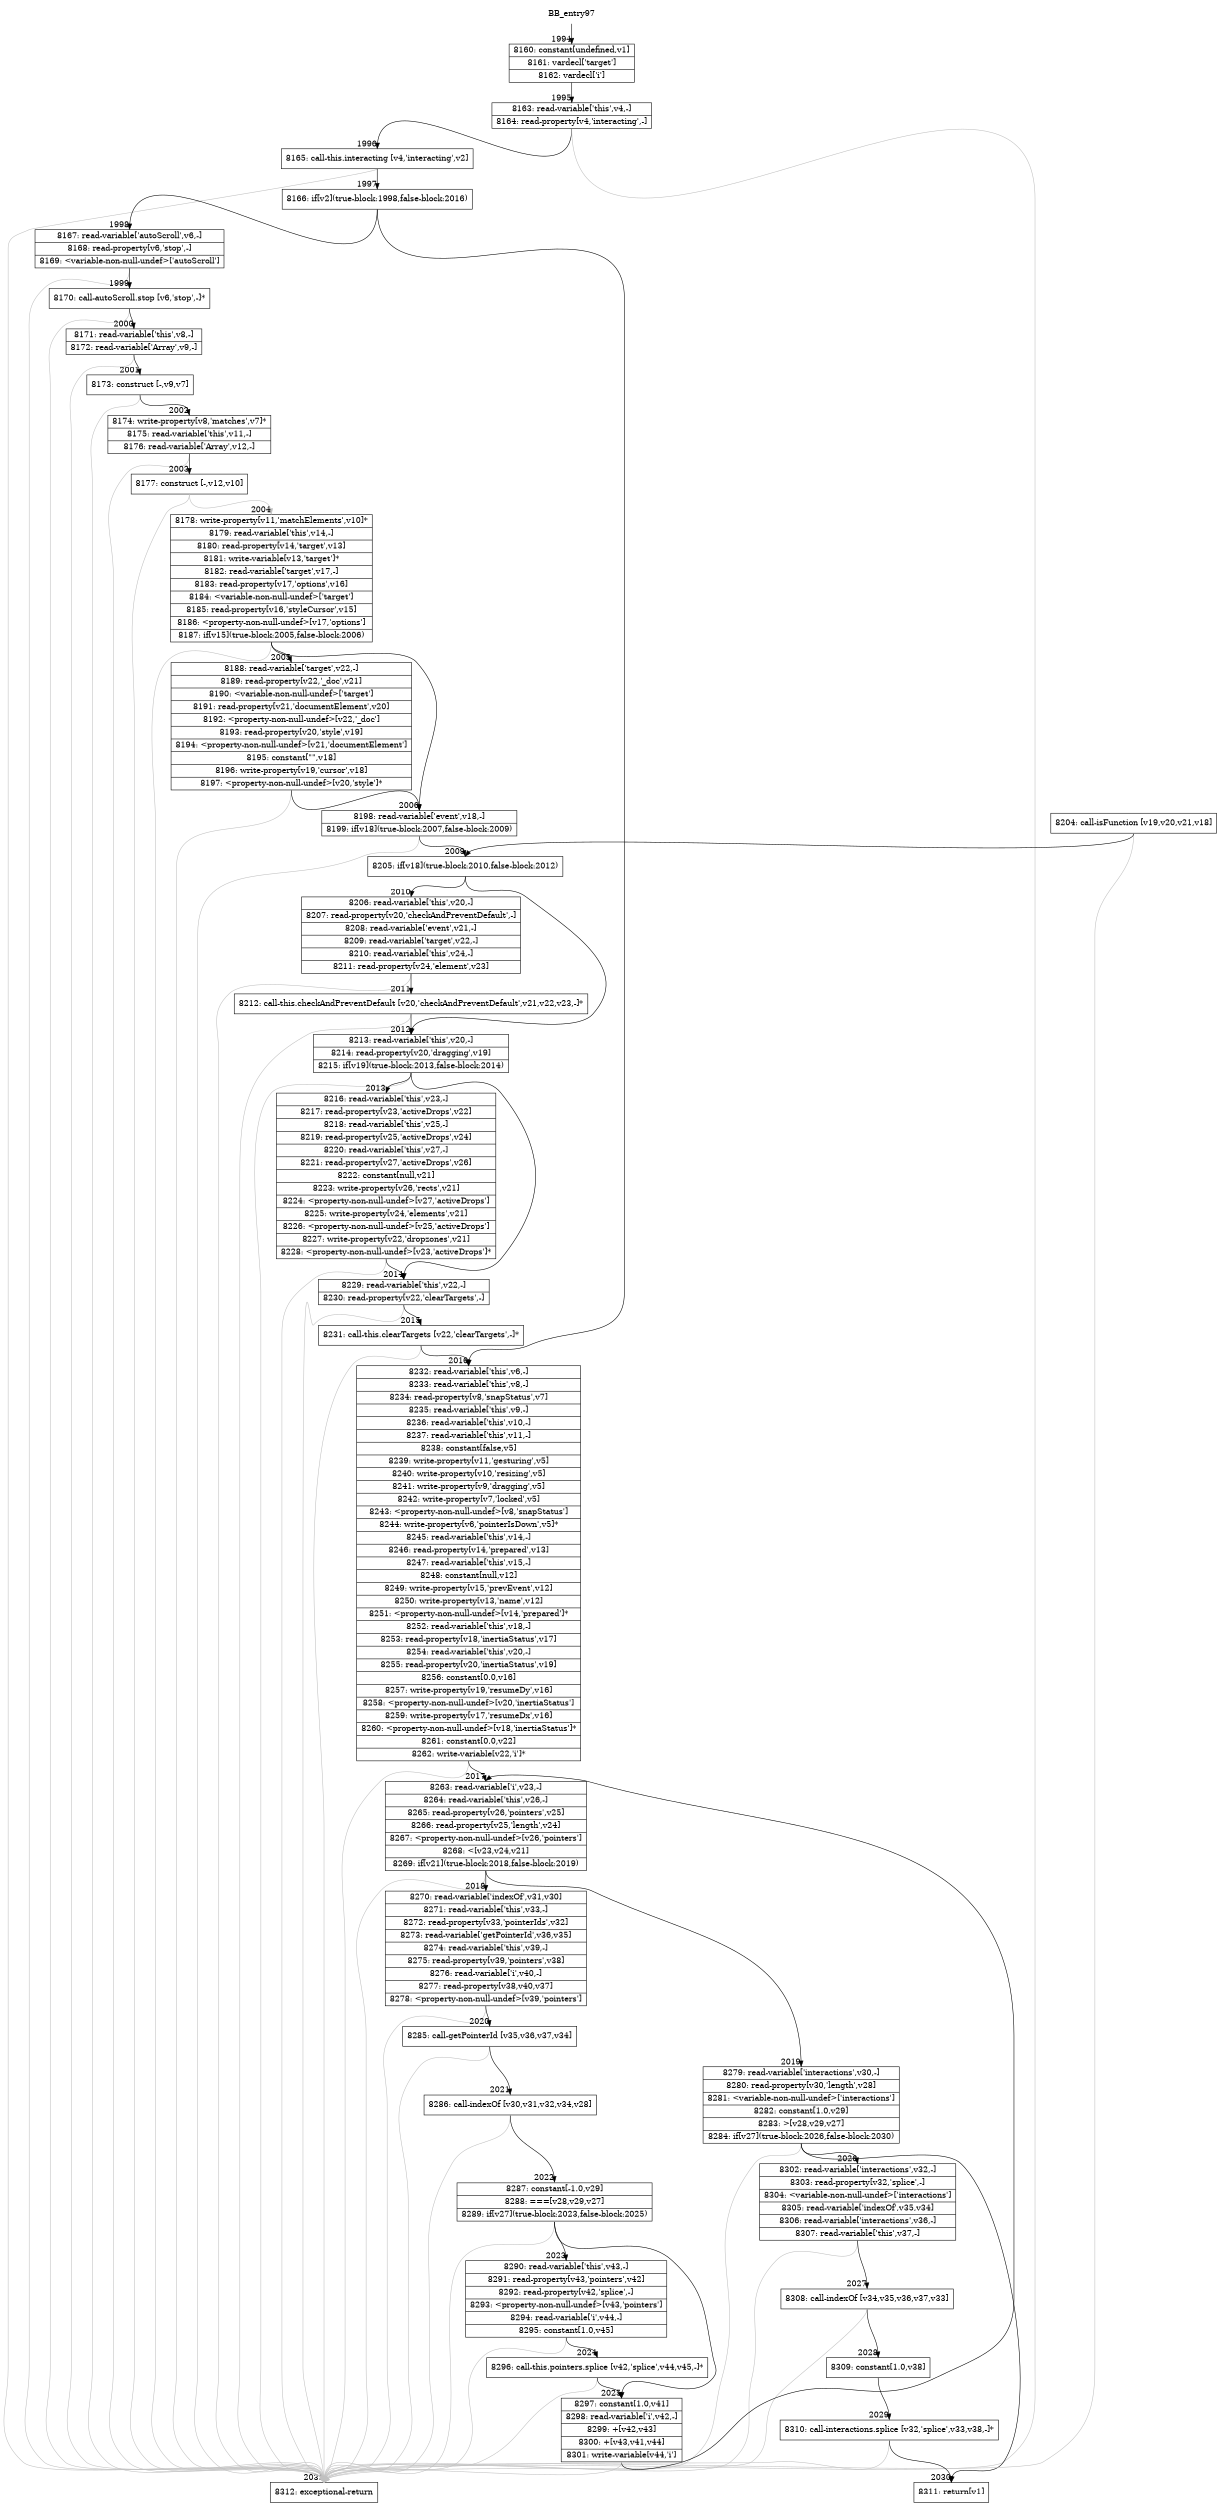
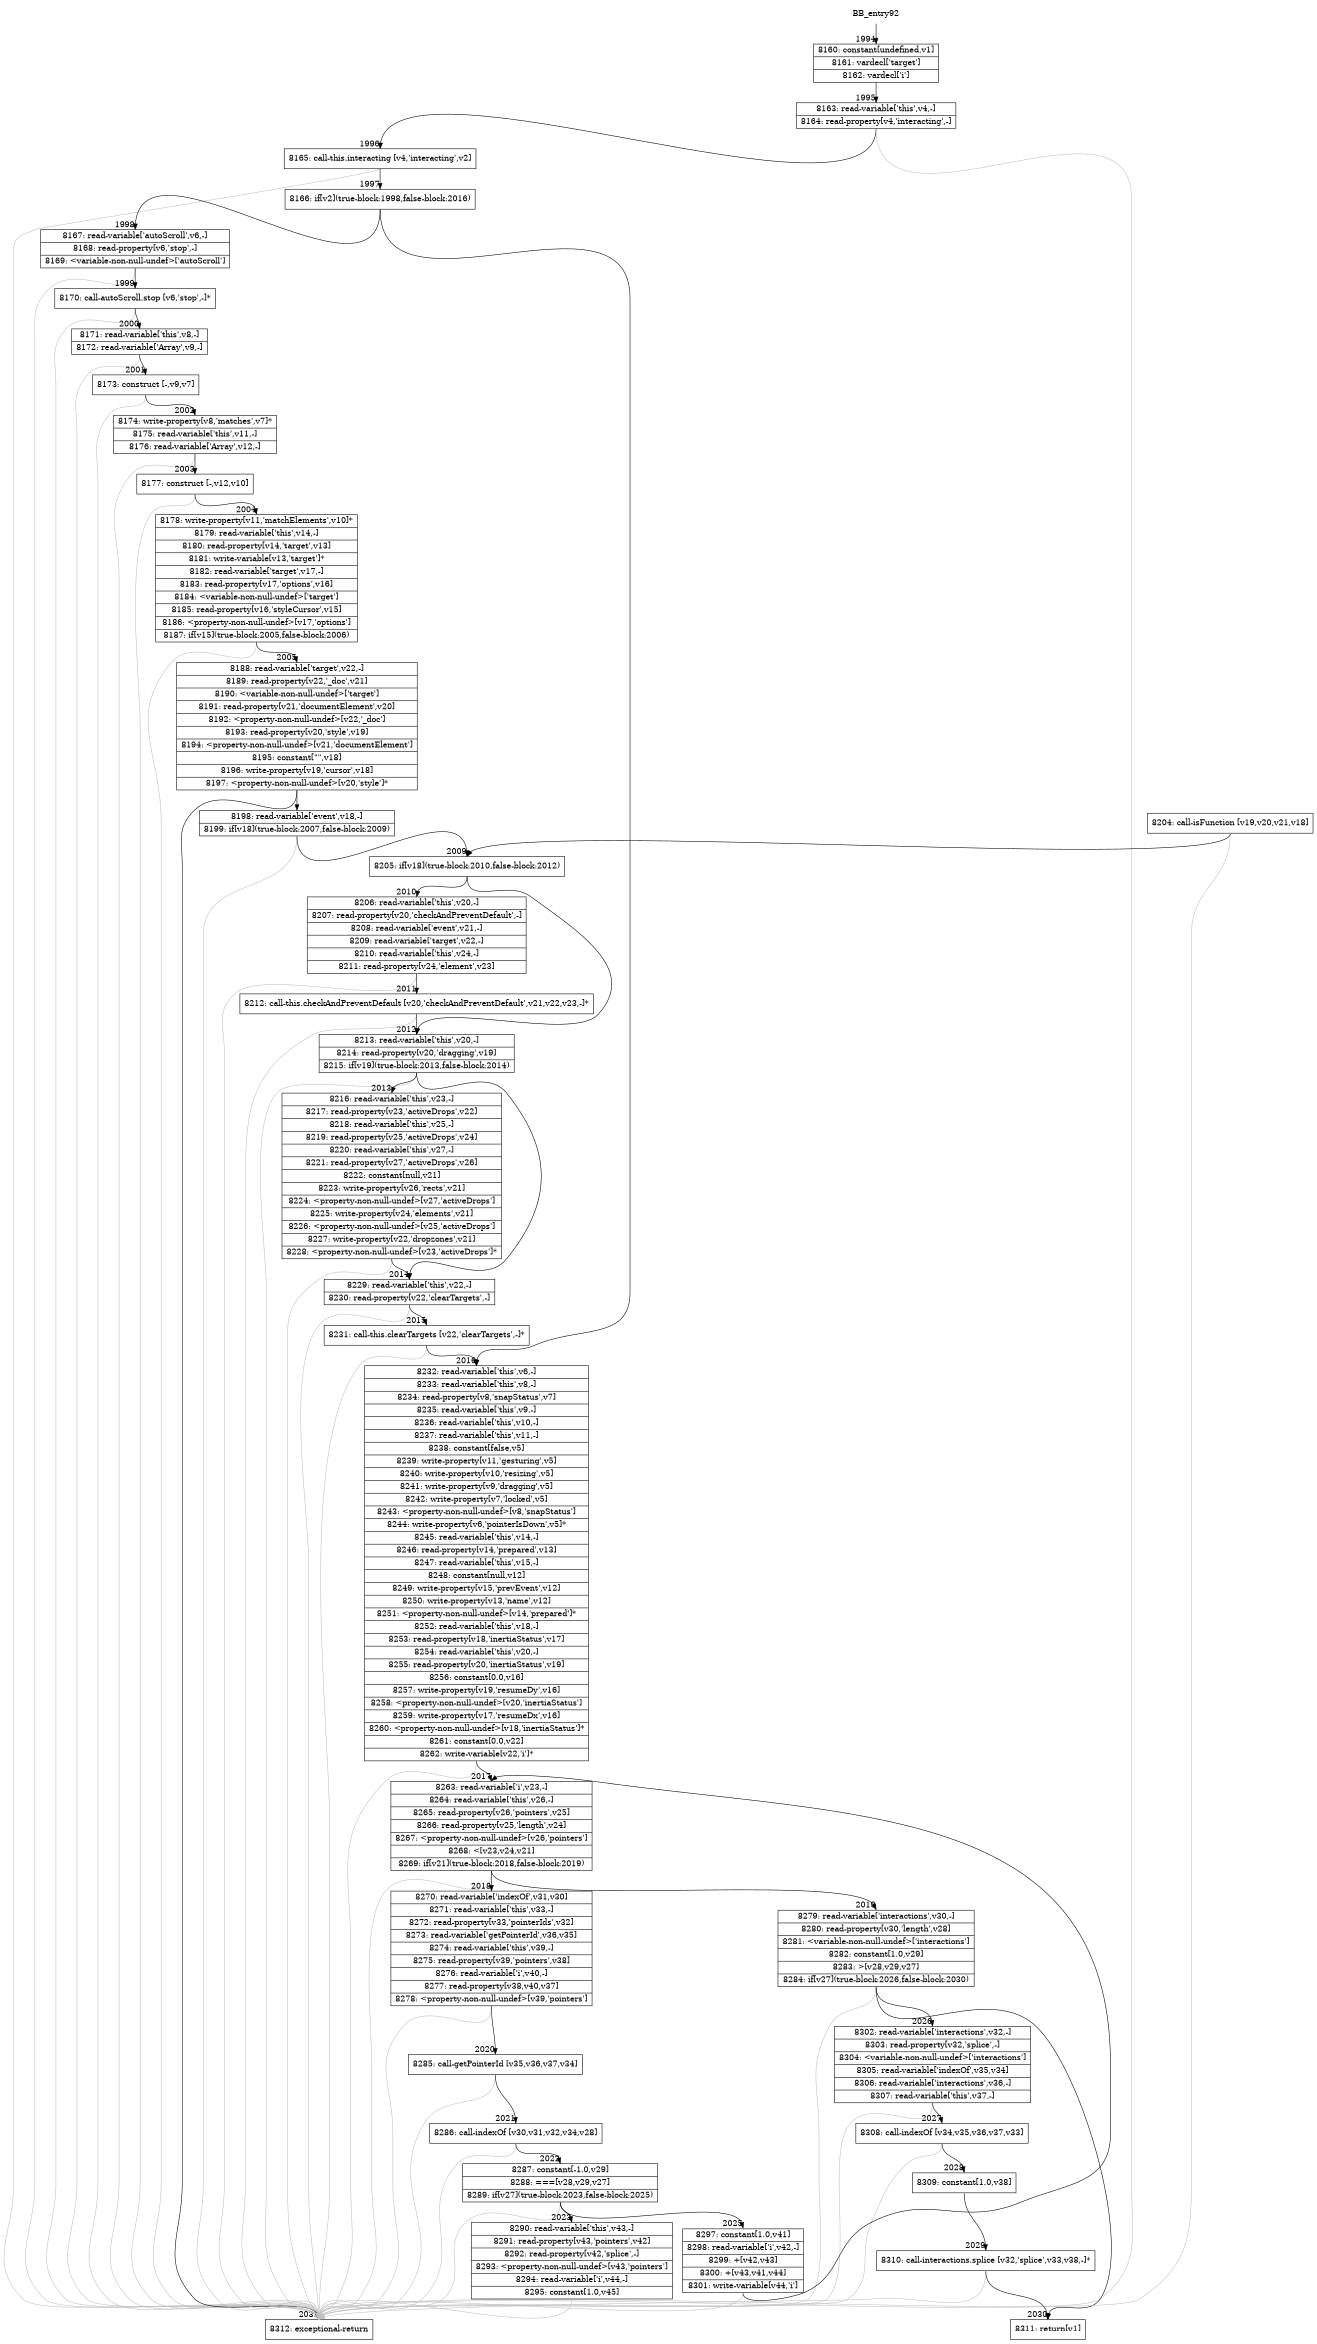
  digraph {
    rankdir=TD
    node [shape=record]
    edge [headport=n tailport=s]
-   BB_entry97 [shape=none]
+   BB_entry97 [shape=none label=BB_entry92]
    n2 [label="{8160: constant[undefined,v1]|8161: vardecl['target']|8162: vardecl['i']}"]
    n3 [label="{8163: read-variable['this',v4,-]|8164: read-property[v4,'interacting',-]}"]
    n4 [label="{8165: call-this.interacting [v4,'interacting',v2]}"]
    n5 [label="{8312: exceptional-return}"]
    n6 [label="{8166: if[v2](true-block:1998,false-block:2016)}"]
    n7 [label="{8167: read-variable['autoScroll',v6,-]|8168: read-property[v6,'stop',-]|8169: \<variable-non-null-undef\>['autoScroll']}"]
    n8 [label="{8232: read-variable['this',v6,-]|8233: read-variable['this',v8,-]|8234: read-property[v8,'snapStatus',v7]|8235: read-variable['this',v9,-]|8236: read-variable['this',v10,-]|8237: read-variable['this',v11,-]|8238: constant[false,v5]|8239: write-property[v11,'gesturing',v5]|8240: write-property[v10,'resizing',v5]|8241: write-property[v9,'dragging',v5]|8242: write-property[v7,'locked',v5]|8243: \<property-non-null-undef\>[v8,'snapStatus']|8244: write-property[v6,'pointerIsDown',v5]*|8245: read-variable['this',v14,-]|8246: read-property[v14,'prepared',v13]|8247: read-variable['this',v15,-]|8248: constant[null,v12]|8249: write-property[v15,'prevEvent',v12]|8250: write-property[v13,'name',v12]|8251: \<property-non-null-undef\>[v14,'prepared']*|8252: read-variable['this',v18,-]|8253: read-property[v18,'inertiaStatus',v17]|8254: read-variable['this',v20,-]|8255: read-property[v20,'inertiaStatus',v19]|8256: constant[0.0,v16]|8257: write-property[v19,'resumeDy',v16]|8258: \<property-non-null-undef\>[v20,'inertiaStatus']|8259: write-property[v17,'resumeDx',v16]|8260: \<property-non-null-undef\>[v18,'inertiaStatus']*|8261: constant[0.0,v22]|8262: write-variable[v22,'i']*}"]
    n9 [label="{8170: call-autoScroll.stop [v6,'stop',-]*}"]
    n10 [label="{8263: read-variable['i',v23,-]|8264: read-variable['this',v26,-]|8265: read-property[v26,'pointers',v25]|8266: read-property[v25,'length',v24]|8267: \<property-non-null-undef\>[v26,'pointers']|8268: \<[v23,v24,v21]|8269: if[v21](true-block:2018,false-block:2019)}"]
    n11 [label="{8171: read-variable['this',v8,-]|8172: read-variable['Array',v9,-]}"]
    n12 [label="{8270: read-variable['indexOf',v31,v30]|8271: read-variable['this',v33,-]|8272: read-property[v33,'pointerIds',v32]|8273: read-variable['getPointerId',v36,v35]|8274: read-variable['this',v39,-]|8275: read-property[v39,'pointers',v38]|8276: read-variable['i',v40,-]|8277: read-property[v38,v40,v37]|8278: \<property-non-null-undef\>[v39,'pointers']}"]
    n13 [label="{8279: read-variable['interactions',v30,-]|8280: read-property[v30,'length',v28]|8281: \<variable-non-null-undef\>['interactions']|8282: constant[1.0,v29]|8283: \>[v28,v29,v27]|8284: if[v27](true-block:2026,false-block:2030)}"]
    n14 [label="{8173: construct [-,v9,v7]}"]
    n15 [label="{8174: write-property[v8,'matches',v7]*|8175: read-variable['this',v11,-]|8176: read-variable['Array',v12,-]}"]
    n16 [label="{8177: construct [-,v12,v10]}"]
    n17 [label="{8178: write-property[v11,'matchElements',v10]*|8179: read-variable['this',v14,-]|8180: read-property[v14,'target',v13]|8181: write-variable[v13,'target']*|8182: read-variable['target',v17,-]|8183: read-property[v17,'options',v16]|8184: \<variable-non-null-undef\>['target']|8185: read-property[v16,'styleCursor',v15]|8186: \<property-non-null-undef\>[v17,'options']|8187: if[v15](true-block:2005,false-block:2006)}"]
    n18 [label="{8188: read-variable['target',v22,-]|8189: read-property[v22,'_doc',v21]|8190: \<variable-non-null-undef\>['target']|8191: read-property[v21,'documentElement',v20]|8192: \<property-non-null-undef\>[v22,'_doc']|8193: read-property[v20,'style',v19]|8194: \<property-non-null-undef\>[v21,'documentElement']|8195: constant[\"\",v18]|8196: write-property[v19,'cursor',v18]|8197: \<property-non-null-undef\>[v20,'style']*}"]
    n19 [label="{8198: read-variable['event',v18,-]|8199: if[v18](true-block:2007,false-block:2009)}"]
    n20 [label="{8205: if[v18](true-block:2010,false-block:2012)}"]
    n21 [label="{8206: read-variable['this',v20,-]|8207: read-property[v20,'checkAndPreventDefault',-]|8208: read-variable['event',v21,-]|8209: read-variable['target',v22,-]|8210: read-variable['this',v24,-]|8211: read-property[v24,'element',v23]}"]
    n22 [label="{8213: read-variable['this',v20,-]|8214: read-property[v20,'dragging',v19]|8215: if[v19](true-block:2013,false-block:2014)}"]
    n23 [label="{8212: call-this.checkAndPreventDefault [v20,'checkAndPreventDefault',v21,v22,v23,-]*}"]
    n24 [label="{8216: read-variable['this',v23,-]|8217: read-property[v23,'activeDrops',v22]|8218: read-variable['this',v25,-]|8219: read-property[v25,'activeDrops',v24]|8220: read-variable['this',v27,-]|8221: read-property[v27,'activeDrops',v26]|8222: constant[null,v21]|8223: write-property[v26,'rects',v21]|8224: \<property-non-null-undef\>[v27,'activeDrops']|8225: write-property[v24,'elements',v21]|8226: \<property-non-null-undef\>[v25,'activeDrops']|8227: write-property[v22,'dropzones',v21]|8228: \<property-non-null-undef\>[v23,'activeDrops']*}"]
    n25 [label="{8229: read-variable['this',v22,-]|8230: read-property[v22,'clearTargets',-]}"]
    n26 [label="{8204: call-isFunction [v19,v20,v21,v18]}"]
    n27 [label="{8231: call-this.clearTargets [v22,'clearTargets',-]*}"]
    n28 [label="{8285: call-getPointerId [v35,v36,v37,v34]}"]
    n29 [label="{8302: read-variable['interactions',v32,-]|8303: read-property[v32,'splice',-]|8304: \<variable-non-null-undef\>['interactions']|8305: read-variable['indexOf',v35,v34]|8306: read-variable['interactions',v36,-]|8307: read-variable['this',v37,-]}"]
    n30 [label="{8311: return[v1]}"]
    n31 [label="{8286: call-indexOf [v30,v31,v32,v34,v28]}"]
    n32 [label="{8308: call-indexOf [v34,v35,v36,v37,v33]}"]
    n33 [label="{8287: constant[-1.0,v29]|8288: ===[v28,v29,v27]|8289: if[v27](true-block:2023,false-block:2025)}"]
    n34 [label="{8309: constant[1.0,v38]}"]
    n35 [label="{8290: read-variable['this',v43,-]|8291: read-property[v43,'pointers',v42]|8292: read-property[v42,'splice',-]|8293: \<property-non-null-undef\>[v43,'pointers']|8294: read-variable['i',v44,-]|8295: constant[1.0,v45]}"]
    n36 [label="{8297: constant[1.0,v41]|8298: read-variable['i',v42,-]|8299: +[v42,v43]|8300: +[v43,v41,v44]|8301: write-variable[v44,'i']}"]
-   n37 [label="{8296: call-this.pointers.splice [v42,'splice',v44,v45,-]*}"]
    n38 [label="{8310: call-interactions.splice [v32,'splice',v33,v38,-]*}"]
    BB_entry97 -> n2 [headlabel="    1994"]
    n2 -> n3 [headlabel="      1995"]
    n3 -> n4 [headlabel="      1996"]
    n3 -> n5 [color=gray headlabel="      2031"]
    n4 -> n5 [color=gray]
    n4 -> n6 [headlabel="      1997"]
    n6 -> n7 [headlabel="      1998"]
    n6 -> n8 [headlabel="      2016"]
    n7 -> n5 [color=gray]
    n7 -> n9 [headlabel="      1999"]
    n8 -> n5 [color=gray]
    n8 -> n10 [headlabel="      2017"]
    n9 -> n5 [color=gray]
    n9 -> n11 [headlabel="      2000"]
    n10 -> n5 [color=gray]
    n10 -> n12 [headlabel="      2018"]
    n10 -> n13 [headlabel="      2019"]
    n11 -> n5 [color=gray]
    n11 -> n14 [headlabel="      2001"]
    n12 -> n5 [color=gray]
    n12 -> n28 [headlabel="      2020"]
    n13 -> n5 [color=gray]
    n13 -> n29 [headlabel="      2026"]
    n13 -> n30 [headlabel="      2030"]
    n14 -> n5 [color=gray]
    n14 -> n15 [headlabel="      2002"]
    n15 -> n5 [color=gray]
    n15 -> n16 [headlabel="      2003"]
    n16 -> n5 [color=gray]
-   n16 -> n17 [headlabel="      2004" color=gray]
+   n16 -> n17 [headlabel="      2004"]
    n17 -> n5 [color=gray]
    n17 -> n18 [headlabel="      2005"]
-   n17 -> n19 [headlabel="      2006"]
-   n18 -> n5 [color=gray]
+   n18 -> n5 [color=black]
    n18 -> n19
    n19 -> n5 [color=gray]
    n19 -> n20 [headlabel="      2009"]
    n20 -> n21 [headlabel="      2010"]
    n20 -> n22 [headlabel="      2012"]
    n21 -> n5 [color=gray]
    n21 -> n23 [headlabel="      2011"]
    n22 -> n5 [color=gray]
    n22 -> n24 [headlabel="      2013"]
    n22 -> n25 [headlabel="      2014"]
    n23 -> n5 [color=gray]
    n23 -> n22
    n24 -> n5 [color=gray]
    n24 -> n25
    n25 -> n5 [color=gray]
    n25 -> n27 [headlabel="      2015"]
    n26 -> n5 [color=gray]
    n26 -> n20
    n27 -> n5 [color=gray]
    n27 -> n8
    n28 -> n5 [color=gray]
    n28 -> n31 [headlabel="      2021"]
    n29 -> n5 [color=gray]
    n29 -> n32 [headlabel="      2027"]
    n31 -> n5 [color=gray]
    n31 -> n33 [headlabel="      2022"]
    n32 -> n5 [color=gray]
    n32 -> n34 [headlabel="      2028"]
    n33 -> n5 [color=gray]
    n33 -> n35 [headlabel="      2023"]
    n33 -> n36 [headlabel="      2025"]
    n34 -> n38 [headlabel="      2029"]
    n35 -> n5 [color=gray]
-   n35 -> n37 [headlabel="      2024"]
    n36 -> n5 [color=gray]
    n36 -> n10
-   n37 -> n5 [color=gray]
-   n37 -> n36
    n38 -> n5 [color=gray]
    n38 -> n30
  }
